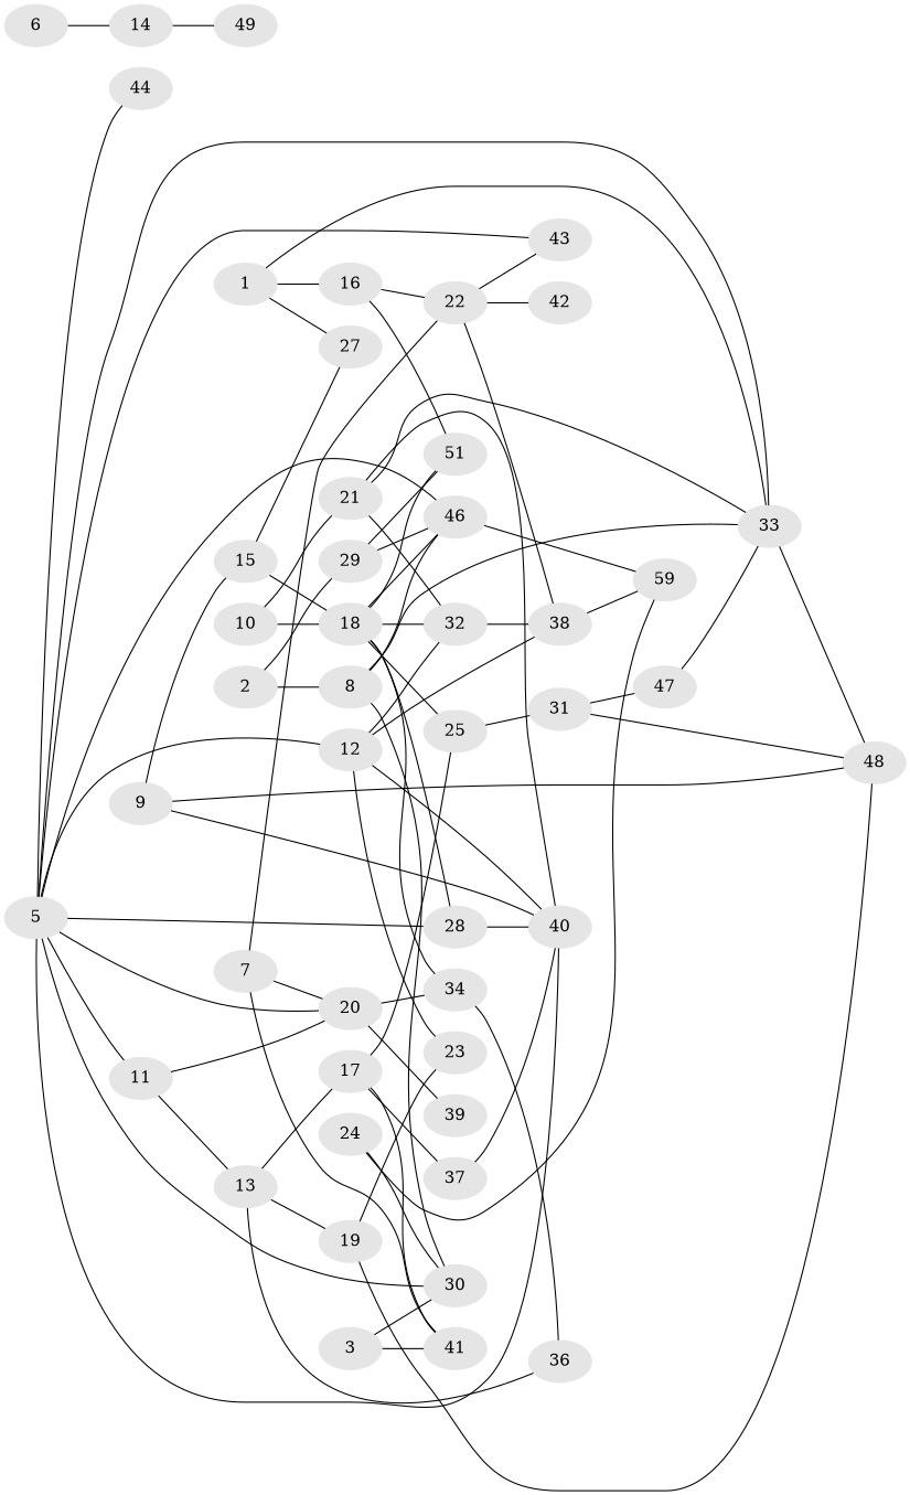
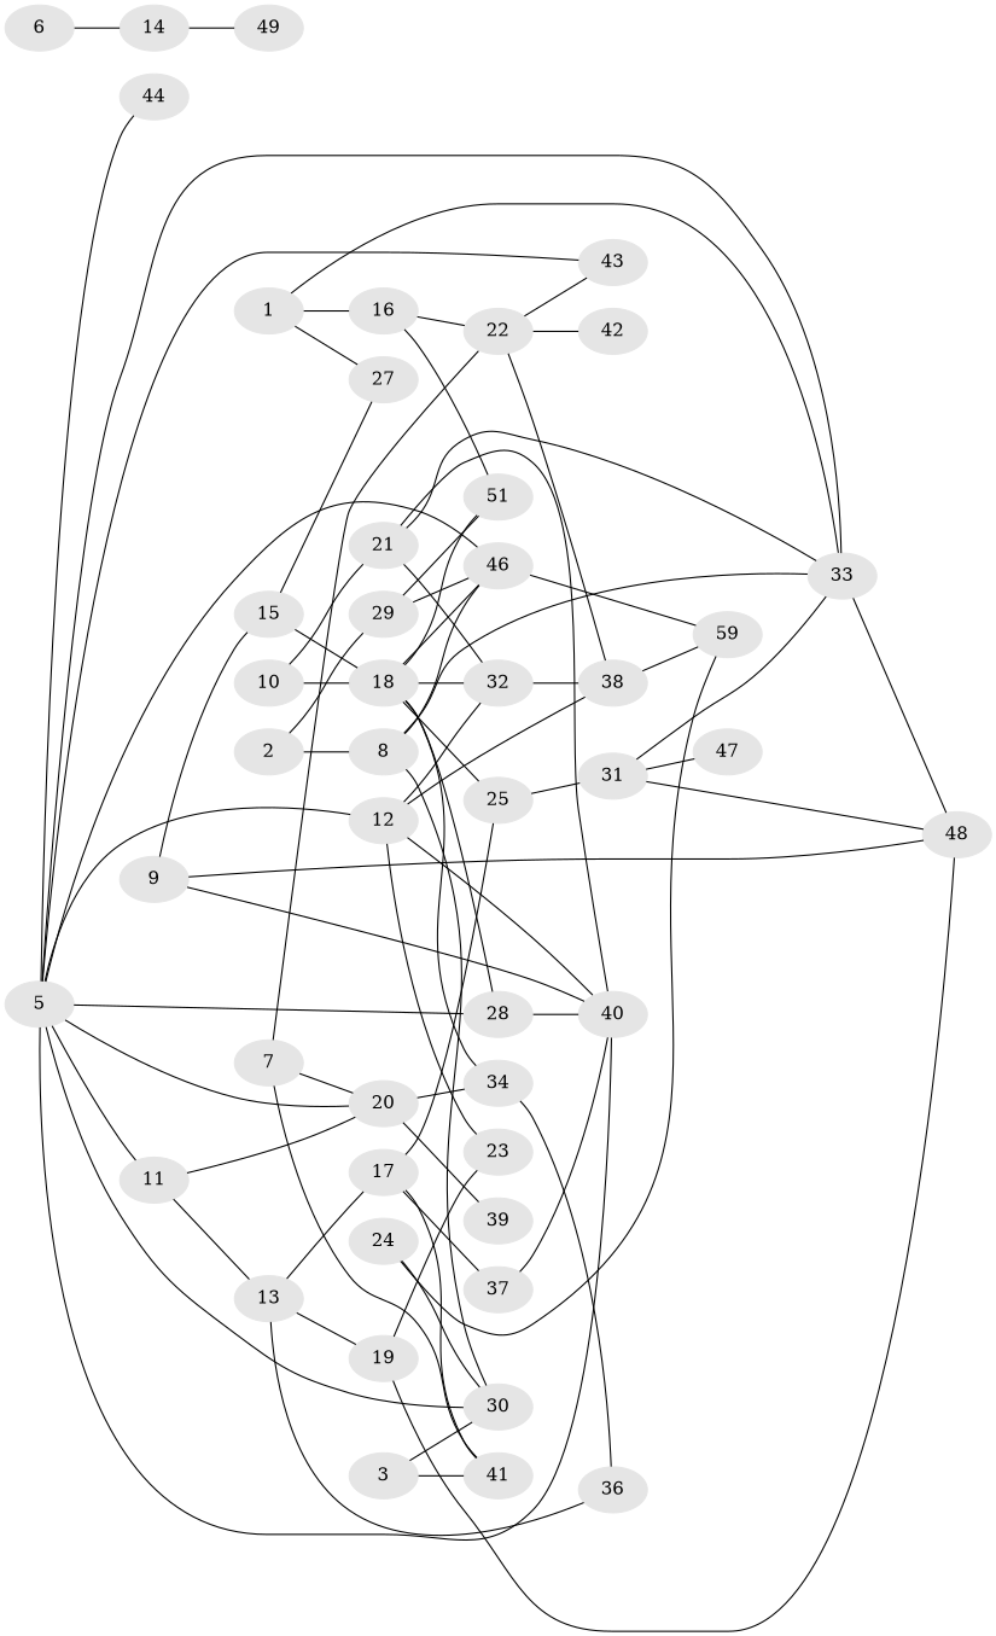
  graph {
    rankdir=LR
    node [color=gray90 style=filled]
    edge [weight=1.0]
    1
    16
    27
    33
    22
    51
    48
    2
    8
    29
    30
    46
    3
    41
    5
    11
    12
    20
    28
    40
    43
    44
    13
    23
    32
    38
    34
    39
    n29 [label=59]
    6
    14
    49
    7
    42
    9
    15
    18
    10
    21
    25
    17
    19
    36
    31
    47
    37
    24
    1 -- 16
    1 -- 27
    1 -- 33
    16 -- 22
    16 -- 51
    33 -- 48
    22 -- 43
    22 -- 38
    22 -- 42
    2 -- 8
    2 -- 29
    8 -- 33
    8 -- 30
    8 -- 46
    29 -- 51
    29 -- 46
    46 -- n29
    3 -- 30
    3 -- 41
    5 -- 33
    5 -- 30
    5 -- 46
    5 -- 11
    5 -- 12
    5 -- 20
    5 -- 28
    5 -- 40 [weight=2.0]
    5 -- 43
    5 -- 44
    11 -- 20 [weight=2.0]
    11 -- 13
    12 -- 40
    12 -- 23
    12 -- 32 [weight=2.0]
    12 -- 38
    20 -- 34
    20 -- 39
    28 -- 40
    13 -- 17
    13 -- 19
    13 -- 36
    32 -- 38
    38 -- n29
    34 -- 36
    6 -- 14
    14 -- 49
    7 -- 22
    7 -- 41
    7 -- 20
    9 -- 48
    9 -- 40
    9 -- 15
    15 -- 27
    15 -- 18
    18 -- 51
    18 -- 46
    18 -- 28
    18 -- 32
    18 -- 34
    18 -- 25
    10 -- 18
    10 -- 21
    21 -- 33
    21 -- 40
    21 -- 32
    25 -- 31
    17 -- 41
    17 -- 25
    17 -- 37
    19 -- 48
    19 -- 23
-   47 -- 33
+   31 -- 33
    31 -- 48
    31 -- 47
    37 -- 40
    24 -- 30
    24 -- n29 [weight=2.0]
  }
